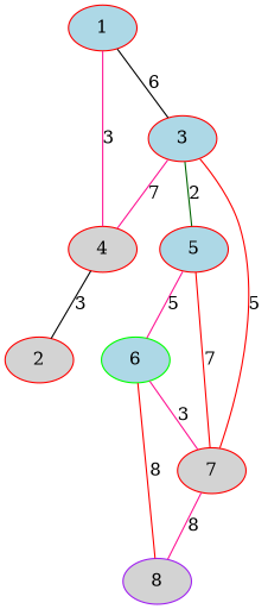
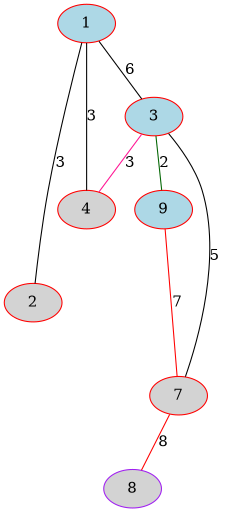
  graph {
    node [color=red fillcolor=lightgrey style=filled weight=1]
    edge [color=black]
    2
    1 [fillcolor=lightblue]
    3 [fillcolor=lightblue]
    4
-   5 [fillcolor=lightblue]
+   5 [fillcolor=lightblue label=9]
    7
-   6 [color=green fillcolor=lightblue weight=2]
    8 [color=purple weight=4]
-   4 -- 2 [label=3]
+   1 -- 2 [label=3]
    1 -- 3 [label=6]
-   1 -- 4 [color=deeppink label=3]
-   3 -- 4 [color=deeppink label=7]
+   1 -- 4 [label=3]
+   3 -- 4 [color=deeppink label=3]
    3 -- 5 [color=darkgreen label=2]
-   3 -- 7 [color=red label=5]
+   3 -- 7 [label=5]
    5 -- 7 [color=red label=7]
-   5 -- 6 [color=deeppink label=5]
-   7 -- 8 [color=deeppink label=8]
-   6 -- 7 [color=deeppink label=3]
-   6 -- 8 [color=red label=8]
+   7 -- 8 [color=red label=8]
  }
